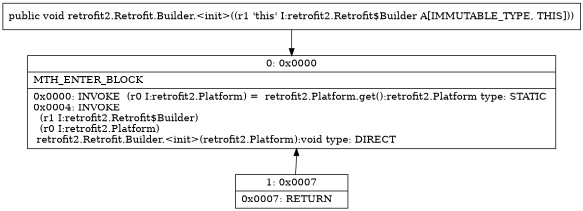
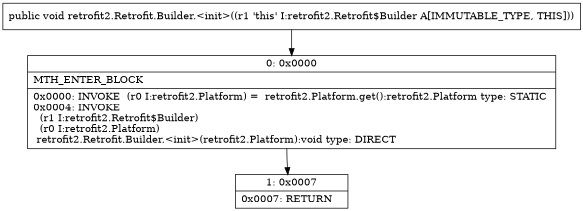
  digraph {
    node [shape=record]
    n1 [label="{0\:\ 0x0000|MTH_ENTER_BLOCK\l|0x0000: INVOKE  (r0 I:retrofit2.Platform) =  retrofit2.Platform.get():retrofit2.Platform type: STATIC \l0x0004: INVOKE  \l  (r1 I:retrofit2.Retrofit$Builder)\l  (r0 I:retrofit2.Platform)\l retrofit2.Retrofit.Builder.\<init\>(retrofit2.Platform):void type: DIRECT \l}"]
    n2 [label="{1\:\ 0x0007|0x0007: RETURN   \l}"]
    n3 [label="{public void retrofit2.Retrofit.Builder.\<init\>((r1 'this' I:retrofit2.Retrofit$Builder A[IMMUTABLE_TYPE, THIS])) }"]
-   n2 -> n1
+   n1 -> n2
    n3 -> n1
  }
